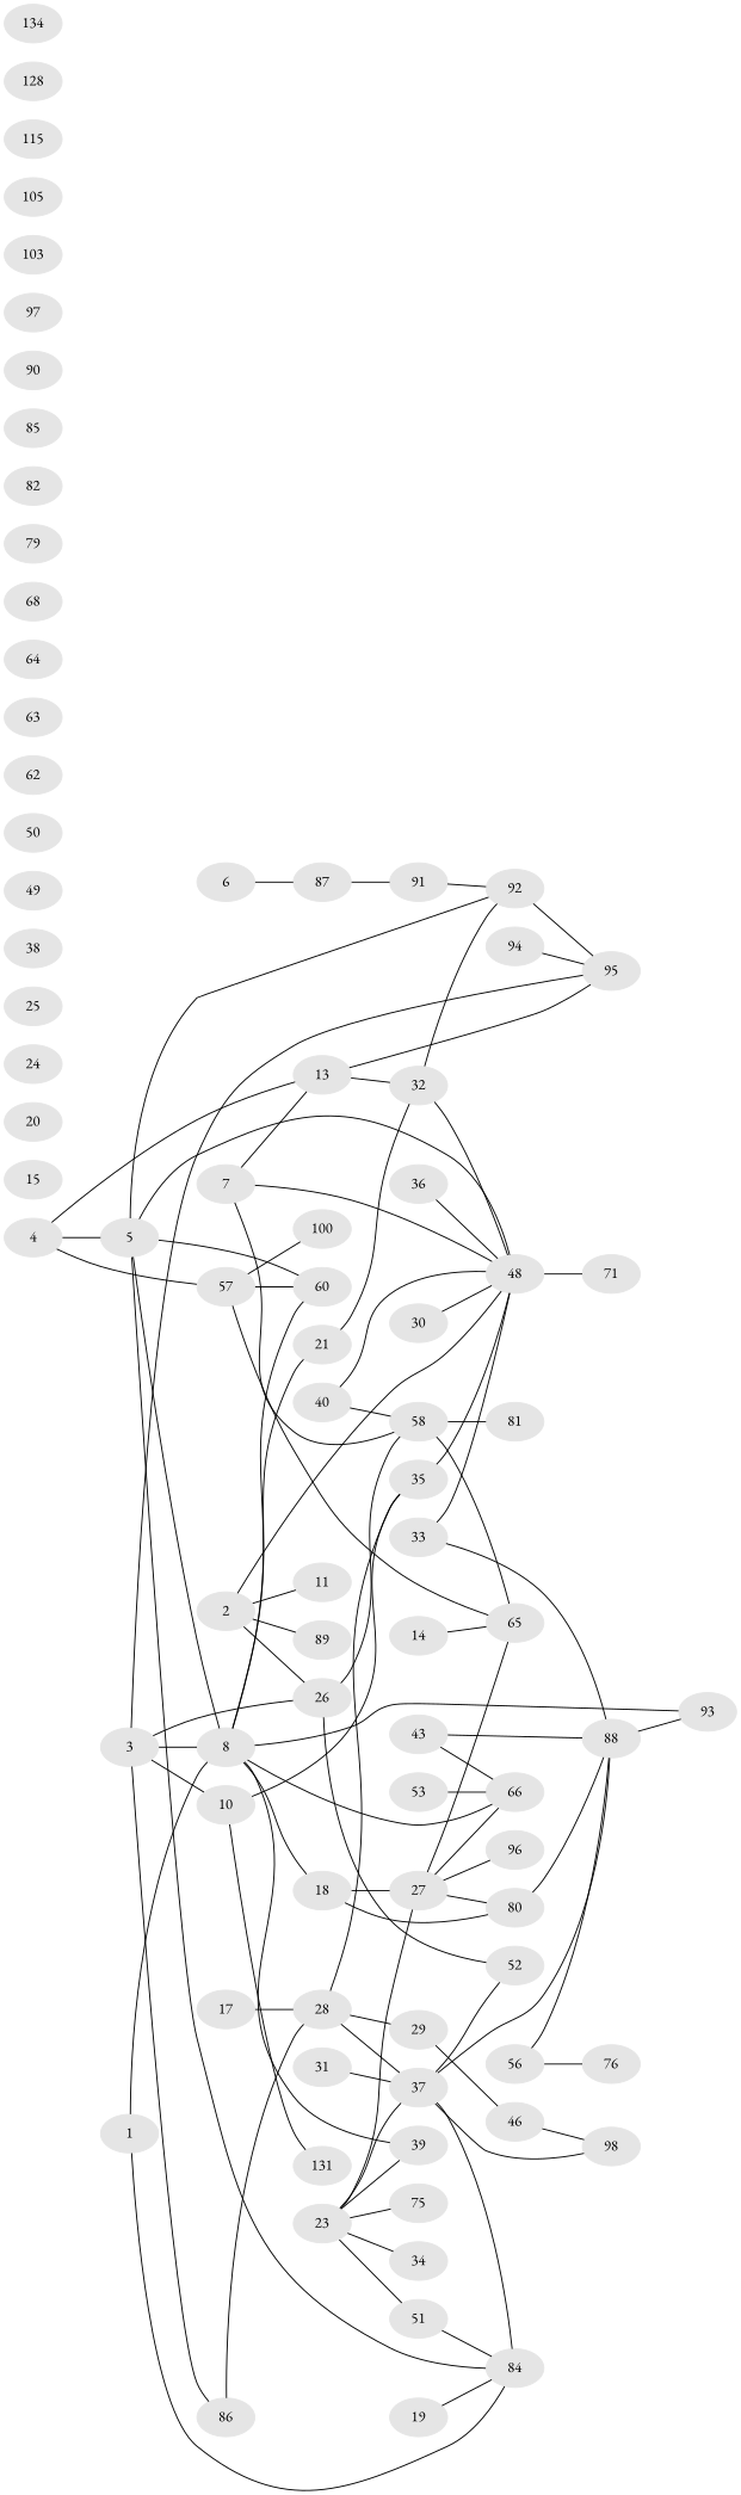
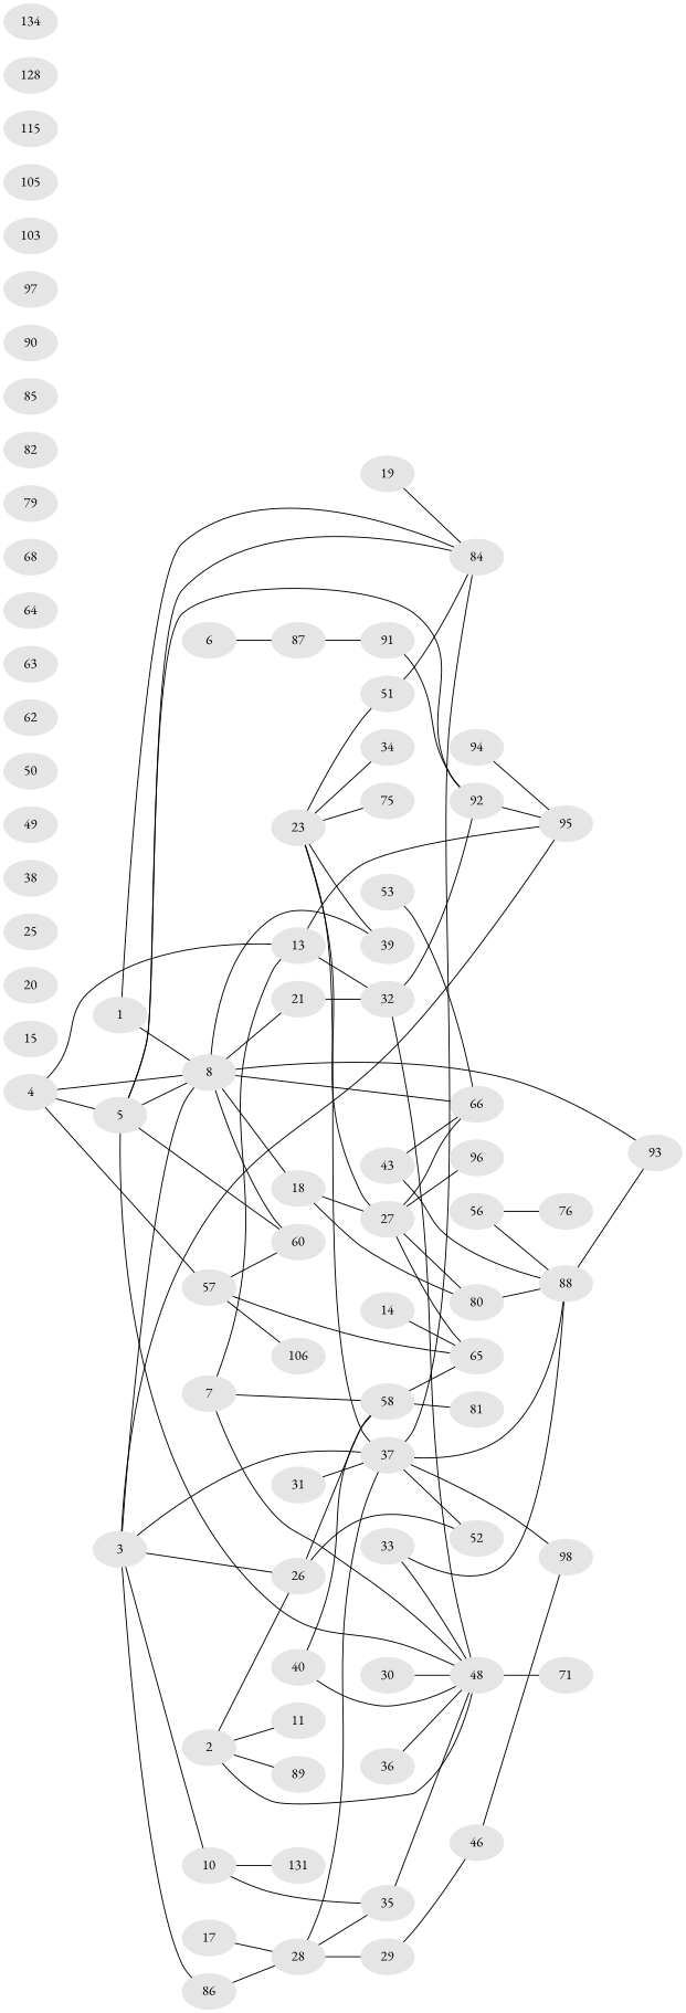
  graph {
    fontname="EB Garamond"
    rankdir=LR
    node [color=gray90 fontname="EB Garamond" style=filled]
    edge [fontname="EB Garamond"]
    1 [super="+132"]
    8 [super="+113+114+9"]
    84
    60
    18 [super="+108+83"]
    21 [super="+59"]
    39 [super="+55"]
    66
    93
    11 [super="+123+73"]
    2
    26 [super="+102"]
    48 [super="+54"]
    89 [super="+136"]
    58 [super="+104"]
    52 [super="+67"]
    71 [super="+121"]
    3 [super="+16+44"]
    10 [super="+12+22"]
    37 [super="+112"]
    86
    95
    35
    131 [super="+139"]
    88 [super="+100"]
    98 [super="+120"]
    28 [super="+122+70"]
    4 [super="+110+42"]
    5 [super="+119"]
    13 [super="+118"]
    57 [super="+61"]
    92 [super="+111"]
    32 [super="+41"]
    65 [super="+125+138"]
-   106 [label=100]
+   106
    6 [super="+69"]
    87
    91
    7 [super="+126"]
    81
    27 [super="+45+72"]
    80
    14
    15
    17 [super="+101"]
    29 [super="+74"]
    96
    19
    20
    23 [super="+47"]
    34
    51
    75
-   24 [super="+107"]
    25
    46
    30
    31
    33
    36
    38 [super="+78"]
    40
    43 [super="+133"]
    49
    50
    53
    56
    76
    62
    63
    64
    68
    79
    82
    85
    90 [super="+124"]
    94
    97
    103 [super="+129"]
    105
    115
    128
    134
    1 -- 8
    1 -- 84
    8 -- 60
    8 -- 18
    8 -- 21
    8 -- 39
    8 -- 66
    8 -- 93
    18 -- 27
    18 -- 80
    21 -- 32
    2 -- 11
    2 -- 26
    2 -- 48
    2 -- 89
    26 -- 58
    26 -- 52
    48 -- 71
    58 -- 65
    58 -- 81
    3 -- 8
    3 -- 26
    3 -- 10
+   3 -- 37
    3 -- 86
    3 -- 95
    10 -- 35
    10 -- 131
    37 -- 84
    37 -- 52
    37 -- 88
    37 -- 98
    86 -- 28
    35 -- 48
    88 -- 93
    28 -- 37
    28 -- 35
    28 -- 29
+   4 -- 8
    4 -- 5
    4 -- 13
    4 -- 57
    5 -- 8
    5 -- 84
    5 -- 60
    5 -- 48
    5 -- 92
    13 -- 95
    13 -- 32
    57 -- 60
    57 -- 65
    57 -- 106
    92 -- 95
    32 -- 48
    32 -- 92
    6 -- 87
    87 -- 91
    91 -- 92
    7 -- 48
    7 -- 58
    7 -- 13
    27 -- 66
    27 -- 65
    27 -- 80
    27 -- 96
    80 -- 88
    14 -- 65
    17 -- 28 [weight=2]
    29 -- 46
    19 -- 84
    23 -- 39
    23 -- 37
    23 -- 27
    23 -- 34
    23 -- 51
    23 -- 75
    51 -- 84
    46 -- 98
    30 -- 48
    31 -- 37
    33 -- 48
    33 -- 88
    36 -- 48
    40 -- 48
    40 -- 58
    43 -- 66
    43 -- 88
    53 -- 66
    56 -- 88
    56 -- 76
    94 -- 95
  }
